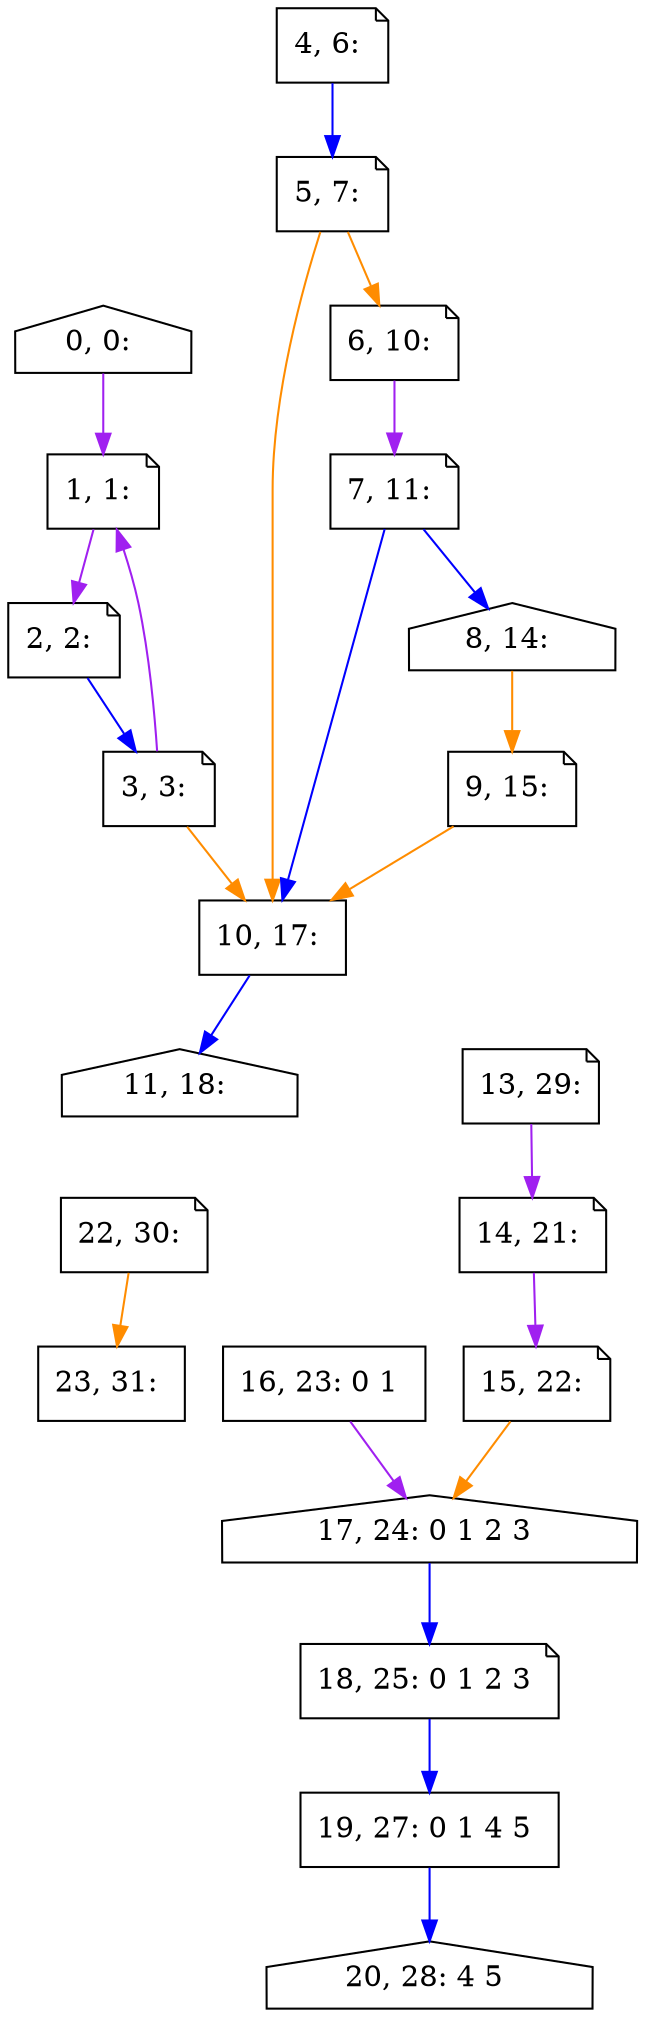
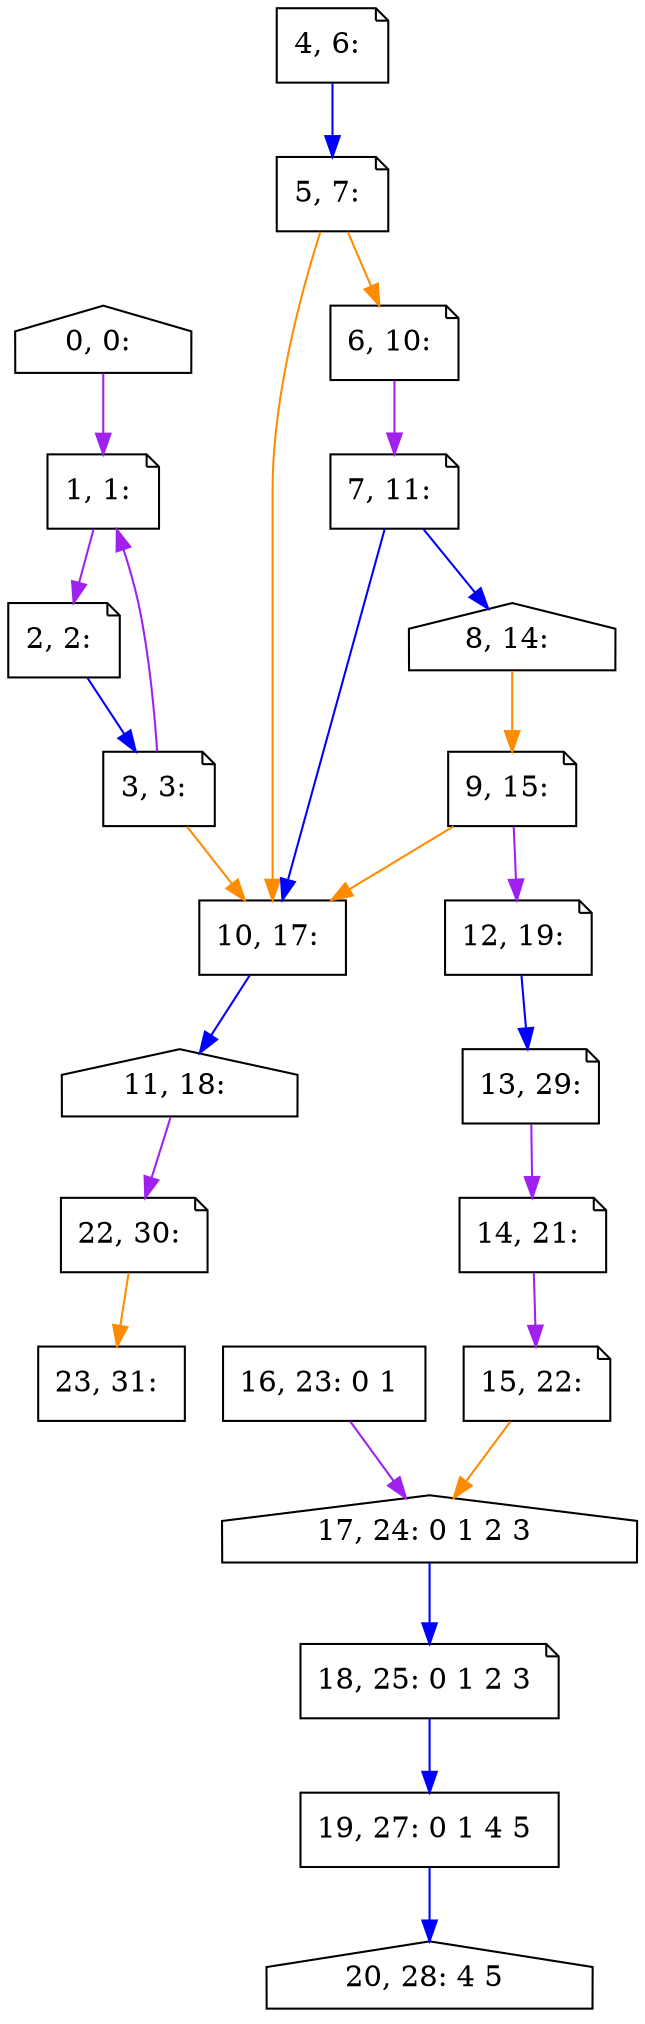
  digraph {
    node [shape=note]
    edge [color=purple]
    n1 [label="0, 0: " shape=house]
    n2 [label="1, 1: "]
    n3 [label="2, 2: "]
    n4 [label="3, 3: "]
    n5 [label="10, 17: " shape=box]
    n6 [label="4, 6: "]
    n7 [label="5, 7: "]
    n8 [label="11, 18: " shape=house]
    n9 [label="6, 10: "]
    n10 [label="7, 11: "]
    n11 [label="8, 14: " shape=house]
    n12 [label="9, 15: "]
+   n13 [label="12, 19: "]
    n14 [label="13, 29:"]
    n15 [label="22, 30: "]
    n16 [label="23, 31: " shape=box]
    n17 [label="14, 21: "]
    n18 [label="15, 22: "]
    n19 [label="17, 24: 0 1 2 3 " shape=house]
    n20 [label="16, 23: 0 1 " shape=box]
    n21 [label="18, 25: 0 1 2 3 "]
    n22 [label="19, 27: 0 1 4 5 " shape=box]
    n23 [label="20, 28: 4 5 " shape=house]
    n1 -> n2
    n2 -> n3
    n3 -> n4 [color=blue]
    n4 -> n2
    n4 -> n5 [color=darkorange]
    n5 -> n8 [color=blue]
    n6 -> n7 [color=blue]
    n7 -> n5 [color=darkorange]
    n7 -> n9 [color=darkorange]
+   n8 -> n15
    n9 -> n10
    n10 -> n5 [color=blue]
    n10 -> n11 [color=blue]
    n11 -> n12 [color=darkorange]
    n12 -> n5 [color=darkorange]
+   n12 -> n13
+   n13 -> n14 [color=blue]
    n14 -> n17
    n15 -> n16 [color=darkorange]
    n17 -> n18
    n18 -> n19 [color=darkorange]
    n19 -> n21 [color=blue]
    n20 -> n19
    n21 -> n22 [color=blue]
    n22 -> n23 [color=blue]
  }
